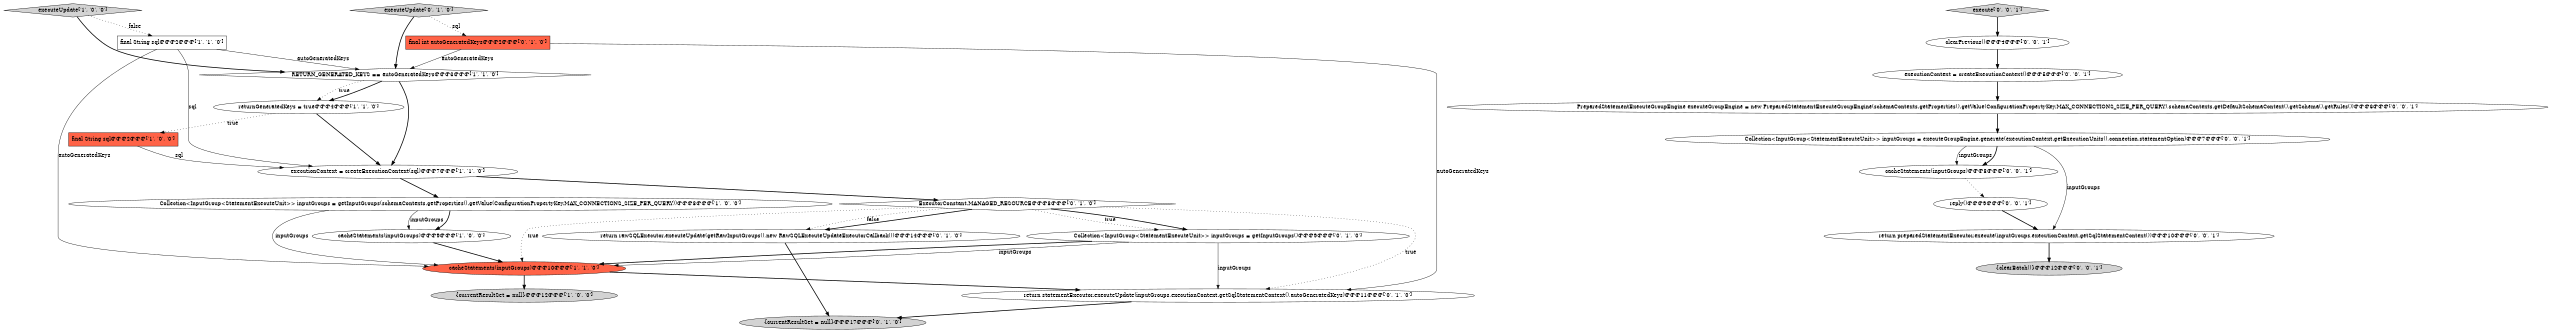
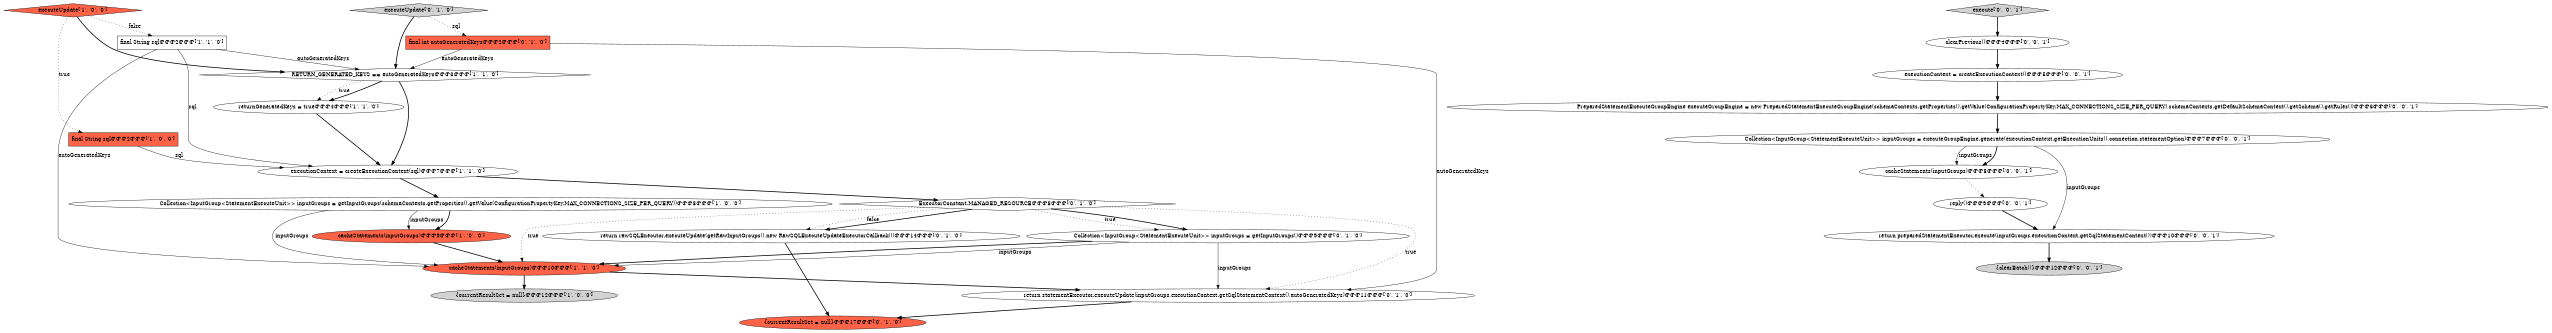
  digraph {
    node [fillcolor=white shape=ellipse style=filled]
    edge [style=bold]
    n1 [label="executionContext = createExecutionContext(sql)@@@7@@@['1', '1', '0']"]
    n2 [label="Collection<InputGroup<StatementExecuteUnit>> inputGroups = getInputGroups(schemaContexts.getProperties().getValue(ConfigurationPropertyKey.MAX_CONNECTIONS_SIZE_PER_QUERY))@@@8@@@['1', '0', '0']"]
    n3 [label="ExecutorConstant.MANAGED_RESOURCE@@@8@@@['0', '1', '0']" shape=diamond]
    n4 [fillcolor=tomato label="cacheStatements(inputGroups)@@@10@@@['1', '1', '0']"]
-   n5 [label="cacheStatements(inputGroups)@@@9@@@['1', '0', '0']"]
+   n5 [fillcolor=tomato label="cacheStatements(inputGroups)@@@9@@@['1', '0', '0']"]
    n6 [label="Collection<InputGroup<StatementExecuteUnit>> inputGroups = getInputGroups()@@@9@@@['0', '1', '0']"]
    n7 [label="return statementExecutor.executeUpdate(inputGroups,executionContext.getSqlStatementContext(),autoGeneratedKeys)@@@11@@@['0', '1', '0']"]
    n8 [label="return rawSQLExecutor.executeUpdate(getRawInputGroups(),new RawSQLExecuteUpdateExecutorCallback())@@@14@@@['0', '1', '0']"]
    n9 [fillcolor=lightgray label="{currentResultSet = null}@@@12@@@['1', '0', '0']"]
-   n10 [fillcolor=lightgray label="{currentResultSet = null}@@@17@@@['0', '1', '0']"]
+   n10 [fillcolor=tomato label="{currentResultSet = null}@@@17@@@['0', '1', '0']"]
    n11 [label="Collection<InputGroup<StatementExecuteUnit>> inputGroups = executeGroupEngine.generate(executionContext.getExecutionUnits(),connection,statementOption)@@@7@@@['0', '0', '1']"]
    n12 [label="cacheStatements(inputGroups)@@@8@@@['0', '0', '1']"]
    n13 [label="return preparedStatementExecutor.execute(inputGroups,executionContext.getSqlStatementContext())@@@10@@@['0', '0', '1']"]
    n14 [label="reply()@@@9@@@['0', '0', '1']"]
    n15 [fillcolor=lightgray label="{clearBatch()}@@@12@@@['0', '0', '1']"]
    n16 [label="PreparedStatementExecuteGroupEngine executeGroupEngine = new PreparedStatementExecuteGroupEngine(schemaContexts.getProperties().getValue(ConfigurationPropertyKey.MAX_CONNECTIONS_SIZE_PER_QUERY),schemaContexts.getDefaultSchemaContext().getSchema().getRules())@@@6@@@['0', '0', '1']"]
    n17 [fillcolor=lightgray label="executeUpdate['0', '1', '0']" shape=diamond]
    n18 [fillcolor=tomato label="final int autoGeneratedKeys@@@2@@@['0', '1', '0']" shape=box]
    n19 [label="RETURN_GENERATED_KEYS == autoGeneratedKeys@@@3@@@['1', '1', '0']" shape=diamond]
    n20 [label="final String sql@@@2@@@['1', '1', '0']" shape=box]
    n21 [label="returnGeneratedKeys = true@@@4@@@['1', '1', '0']"]
    n22 [label="executionContext = createExecutionContext()@@@5@@@['0', '0', '1']"]
    n23 [fillcolor=tomato label="final String sql@@@2@@@['1', '0', '0']" shape=box]
-   n24 [fillcolor=lightgray label="executeUpdate['1', '0', '0']" shape=diamond]
+   n24 [fillcolor=tomato label="executeUpdate['1', '0', '0']" shape=diamond]
    n25 [fillcolor=lightgray label="execute['0', '0', '1']" shape=diamond]
    n26 [label="clearPrevious()@@@4@@@['0', '0', '1']"]
    n1 -> n2
    n1 -> n3
    n2 -> n4 [label=inputGroups style=solid]
    n2 -> n5
    n2 -> n5 [label=inputGroups style=solid]
    n3 -> n4 [label=true style=dotted]
    n3 -> n6 [label=true style=dotted]
    n3 -> n6
    n3 -> n7 [label=true style=dotted]
    n3 -> n8
    n3 -> n8 [label=false style=dotted]
    n4 -> n7
    n4 -> n9
    n5 -> n4
    n6 -> n4 [label=inputGroups style=solid]
    n6 -> n4
    n6 -> n7 [label=inputGroups style=solid]
    n7 -> n10
    n8 -> n10
    n11 -> n12 [label=inputGroups style=solid]
    n11 -> n12
    n11 -> n13 [label=inputGroups style=solid]
    n12 -> n14 [style=dotted]
    n13 -> n15
    n14 -> n13
    n16 -> n11
    n17 -> n18 [label=sql style=dotted]
    n17 -> n19
    n18 -> n7 [label=autoGeneratedKeys style=solid]
    n18 -> n19 [label=autoGeneratedKeys style=solid]
    n19 -> n1
    n19 -> n21 [label=true style=dotted]
    n19 -> n21
    n20 -> n1 [label=sql style=solid]
    n20 -> n4 [label=autoGeneratedKeys style=solid]
    n20 -> n19 [label=autoGeneratedKeys style=solid]
    n21 -> n1
    n22 -> n16
    n23 -> n1 [label=sql style=solid]
    n24 -> n19
    n24 -> n20 [label=false style=dotted]
-   n21 -> n23 [label=true style=dotted]
+   n24 -> n23 [label=true style=dotted]
    n25 -> n26
    n26 -> n22
  }
